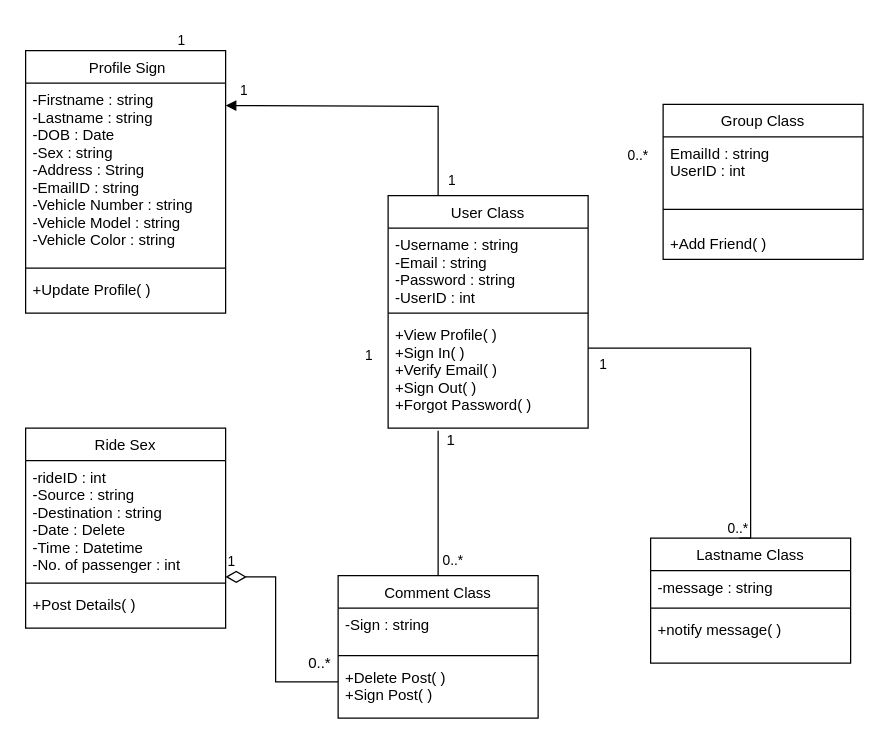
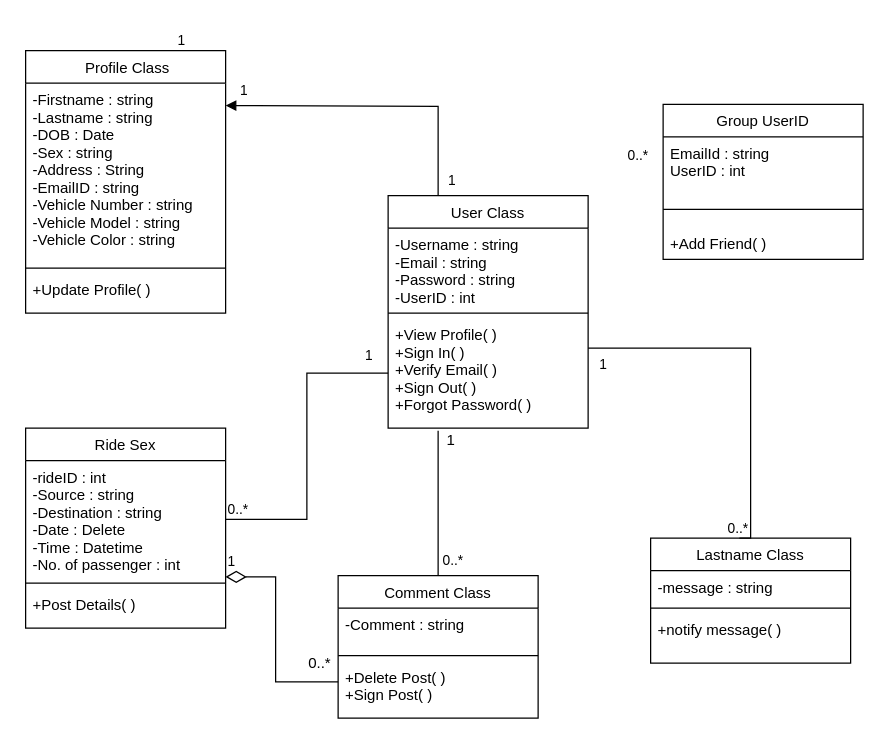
  <mxCell id="0" />
  <mxCell id="1" parent="0" />
  <mxCell id="2" value="User Class" style="swimlane;fontStyle=0;align=center;verticalAlign=top;childLayout=stackLayout;horizontal=1;startSize=26;horizontalStack=0;resizeParent=1;resizeLast=0;collapsible=1;marginBottom=0;rounded=0;shadow=0;strokeWidth=1;" parent="1" vertex="1"><mxGeometry x="310" y="156" width="160" height="186" as="geometry"><mxRectangle x="230" y="140" width="160" height="26" as="alternateBounds" /></mxGeometry></mxCell>
  <mxCell id="3" value="-Username : string&#10;-Email : string&#10;-Password : string&#10;-UserID : int" style="text;align=left;verticalAlign=top;spacingLeft=4;spacingRight=4;overflow=hidden;rotatable=0;points=[[0,0.5],[1,0.5]];portConstraint=eastwest;" parent="2" vertex="1"><mxGeometry y="26" width="160" height="64" as="geometry" /></mxCell>
  <mxCell id="4" value="" style="line;html=1;strokeWidth=1;align=left;verticalAlign=middle;spacingTop=-1;spacingLeft=3;spacingRight=3;rotatable=0;labelPosition=right;points=[];portConstraint=eastwest;" parent="2" vertex="1"><mxGeometry y="90" width="160" height="8" as="geometry" /></mxCell>
  <mxCell id="5" value="+View Profile( )&#10;+Sign In( )&#10;+Verify Email( )&#10;+Sign Out( )&#10;+Forgot Password( )" style="text;align=left;verticalAlign=top;spacingLeft=4;spacingRight=4;overflow=hidden;rotatable=0;points=[[0,0.5],[1,0.5]];portConstraint=eastwest;" parent="2" vertex="1"><mxGeometry y="98" width="160" height="88" as="geometry" /></mxCell>
  <mxCell id="6" value="Ride Sex" style="swimlane;fontStyle=0;align=center;verticalAlign=top;childLayout=stackLayout;horizontal=1;startSize=26;horizontalStack=0;resizeParent=1;resizeLast=0;collapsible=1;marginBottom=0;rounded=0;shadow=0;strokeWidth=1;" parent="1" vertex="1"><mxGeometry x="20" y="342" width="160" height="160" as="geometry"><mxRectangle x="130" y="380" width="160" height="26" as="alternateBounds" /></mxGeometry></mxCell>
  <mxCell id="7" value="-rideID : int&#10;-Source : string&#10;-Destination : string&#10;-Date : Delete&#10;-Time : Datetime&#10;-No. of passenger : int" style="text;align=left;verticalAlign=top;spacingLeft=4;spacingRight=4;overflow=hidden;rotatable=0;points=[[0,0.5],[1,0.5]];portConstraint=eastwest;" parent="6" vertex="1"><mxGeometry y="26" width="160" height="94" as="geometry" /></mxCell>
  <mxCell id="8" value="" style="line;html=1;strokeWidth=1;align=left;verticalAlign=middle;spacingTop=-1;spacingLeft=3;spacingRight=3;rotatable=0;labelPosition=right;points=[];portConstraint=eastwest;" parent="6" vertex="1"><mxGeometry y="120" width="160" height="8" as="geometry" /></mxCell>
  <mxCell id="9" value="+Post Details( )" style="text;align=left;verticalAlign=top;spacingLeft=4;spacingRight=4;overflow=hidden;rotatable=0;points=[[0,0.5],[1,0.5]];portConstraint=eastwest;fontStyle=0" parent="6" vertex="1"><mxGeometry y="128" width="160" height="32" as="geometry" /></mxCell>
- <mxCell id="10" value="Group Class" style="swimlane;fontStyle=0;align=center;verticalAlign=top;childLayout=stackLayout;horizontal=1;startSize=26;horizontalStack=0;resizeParent=1;resizeLast=0;collapsible=1;marginBottom=0;rounded=0;shadow=0;strokeWidth=1;" parent="1" vertex="1"><mxGeometry x="530" y="83" width="160" height="124" as="geometry"><mxRectangle x="340" y="380" width="170" height="26" as="alternateBounds" /></mxGeometry></mxCell>
+ <mxCell id="10" value="Group UserID" style="swimlane;fontStyle=0;align=center;verticalAlign=top;childLayout=stackLayout;horizontal=1;startSize=26;horizontalStack=0;resizeParent=1;resizeLast=0;collapsible=1;marginBottom=0;rounded=0;shadow=0;strokeWidth=1;" parent="1" vertex="1"><mxGeometry x="530" y="83" width="160" height="124" as="geometry"><mxRectangle x="340" y="380" width="170" height="26" as="alternateBounds" /></mxGeometry></mxCell>
  <mxCell id="11" value="EmailId : string&#10;UserID : int" style="text;align=left;verticalAlign=top;spacingLeft=4;spacingRight=4;overflow=hidden;rotatable=0;points=[[0,0.5],[1,0.5]];portConstraint=eastwest;" parent="10" vertex="1"><mxGeometry y="26" width="160" height="44" as="geometry" /></mxCell>
  <mxCell id="12" value="" style="line;html=1;strokeWidth=1;align=left;verticalAlign=middle;spacingTop=-1;spacingLeft=3;spacingRight=3;rotatable=0;labelPosition=right;points=[];portConstraint=eastwest;" parent="10" vertex="1"><mxGeometry y="70" width="160" height="28" as="geometry" /></mxCell>
  <mxCell id="13" value="+Add Friend( )" style="text;align=left;verticalAlign=top;spacingLeft=4;spacingRight=4;overflow=hidden;rotatable=0;points=[[0,0.5],[1,0.5]];portConstraint=eastwest;" vertex="1" parent="10"><mxGeometry y="98" width="160" height="26" as="geometry" /></mxCell>
- <mxCell id="14" value=" Profile Sign" style="swimlane;fontStyle=0;align=center;verticalAlign=top;childLayout=stackLayout;horizontal=1;startSize=26;horizontalStack=0;resizeParent=1;resizeLast=0;collapsible=1;marginBottom=0;rounded=0;shadow=0;strokeWidth=1;" parent="1" vertex="1"><mxGeometry x="20" y="40" width="160" height="210" as="geometry"><mxRectangle x="550" y="140" width="160" height="26" as="alternateBounds" /></mxGeometry></mxCell>
+ <mxCell id="14" value=" Profile Class" style="swimlane;fontStyle=0;align=center;verticalAlign=top;childLayout=stackLayout;horizontal=1;startSize=26;horizontalStack=0;resizeParent=1;resizeLast=0;collapsible=1;marginBottom=0;rounded=0;shadow=0;strokeWidth=1;" parent="1" vertex="1"><mxGeometry x="20" y="40" width="160" height="210" as="geometry"><mxRectangle x="550" y="140" width="160" height="26" as="alternateBounds" /></mxGeometry></mxCell>
  <mxCell id="15" value="-Firstname : string&#10;-Lastname : string&#10;-DOB : Date&#10;-Sex : string&#10;-Address : String&#10;-EmailID : string&#10;-Vehicle Number : string&#10;-Vehicle Model : string&#10;-Vehicle Color : string" style="text;align=left;verticalAlign=top;spacingLeft=4;spacingRight=4;overflow=hidden;rotatable=0;points=[[0,0.5],[1,0.5]];portConstraint=eastwest;" parent="14" vertex="1"><mxGeometry y="26" width="160" height="144" as="geometry" /></mxCell>
  <mxCell id="16" value="" style="line;html=1;strokeWidth=1;align=left;verticalAlign=middle;spacingTop=-1;spacingLeft=3;spacingRight=3;rotatable=0;labelPosition=right;points=[];portConstraint=eastwest;" parent="14" vertex="1"><mxGeometry y="170" width="160" height="8" as="geometry" /></mxCell>
  <mxCell id="17" value="+Update Profile( )&#10;" style="text;align=left;verticalAlign=top;spacingLeft=4;spacingRight=4;overflow=hidden;rotatable=0;points=[[0,0.5],[1,0.5]];portConstraint=eastwest;" parent="14" vertex="1"><mxGeometry y="178" width="160" height="32" as="geometry" /></mxCell>
  <mxCell id="18" value="Lastname Class" style="swimlane;fontStyle=0;align=center;verticalAlign=top;childLayout=stackLayout;horizontal=1;startSize=26;horizontalStack=0;resizeParent=1;resizeLast=0;collapsible=1;marginBottom=0;rounded=0;shadow=0;strokeWidth=1;" vertex="1" parent="1"><mxGeometry x="520" y="430" width="160" height="100" as="geometry"><mxRectangle x="340" y="380" width="170" height="26" as="alternateBounds" /></mxGeometry></mxCell>
  <mxCell id="19" value="-message : string" style="text;align=left;verticalAlign=top;spacingLeft=4;spacingRight=4;overflow=hidden;rotatable=0;points=[[0,0.5],[1,0.5]];portConstraint=eastwest;" vertex="1" parent="18"><mxGeometry y="26" width="160" height="26" as="geometry" /></mxCell>
  <mxCell id="20" value="" style="line;html=1;strokeWidth=1;align=left;verticalAlign=middle;spacingTop=-1;spacingLeft=3;spacingRight=3;rotatable=0;labelPosition=right;points=[];portConstraint=eastwest;" vertex="1" parent="18"><mxGeometry y="52" width="160" height="8" as="geometry" /></mxCell>
  <mxCell id="21" value="+notify message( )" style="text;align=left;verticalAlign=top;spacingLeft=4;spacingRight=4;overflow=hidden;rotatable=0;points=[[0,0.5],[1,0.5]];portConstraint=eastwest;" vertex="1" parent="18"><mxGeometry y="60" width="160" height="26" as="geometry" /></mxCell>
  <mxCell id="22" value="Comment Class" style="swimlane;fontStyle=0;align=center;verticalAlign=top;childLayout=stackLayout;horizontal=1;startSize=26;horizontalStack=0;resizeParent=1;resizeLast=0;collapsible=1;marginBottom=0;rounded=0;shadow=0;strokeWidth=1;" vertex="1" parent="1"><mxGeometry x="270" y="460" width="160" height="114" as="geometry"><mxRectangle x="340" y="380" width="170" height="26" as="alternateBounds" /></mxGeometry></mxCell>
- <mxCell id="23" value="-Sign : string" style="text;align=left;verticalAlign=top;spacingLeft=4;spacingRight=4;overflow=hidden;rotatable=0;points=[[0,0.5],[1,0.5]];portConstraint=eastwest;" vertex="1" parent="22"><mxGeometry y="26" width="160" height="34" as="geometry" /></mxCell>
+ <mxCell id="23" value="-Comment : string" style="text;align=left;verticalAlign=top;spacingLeft=4;spacingRight=4;overflow=hidden;rotatable=0;points=[[0,0.5],[1,0.5]];portConstraint=eastwest;" vertex="1" parent="22"><mxGeometry y="26" width="160" height="34" as="geometry" /></mxCell>
  <mxCell id="24" value="" style="line;html=1;strokeWidth=1;align=left;verticalAlign=middle;spacingTop=-1;spacingLeft=3;spacingRight=3;rotatable=0;labelPosition=right;points=[];portConstraint=eastwest;" vertex="1" parent="22"><mxGeometry y="60" width="160" height="8" as="geometry" /></mxCell>
  <mxCell id="25" value="+Delete Post( )&#10;+Sign Post( )" style="text;align=left;verticalAlign=top;spacingLeft=4;spacingRight=4;overflow=hidden;rotatable=0;points=[[0,0.5],[1,0.5]];portConstraint=eastwest;" vertex="1" parent="22"><mxGeometry y="68" width="160" height="34" as="geometry" /></mxCell>
  <mxCell id="26" value="" style="endArrow=none;endFill=0;html=1;edgeStyle=orthogonalEdgeStyle;align=left;verticalAlign=top;rounded=0;entryX=0.25;entryY=0;entryDx=0;entryDy=0;startArrow=block;startFill=1;" edge="1" parent="1" target="2"><mxGeometry x="-1" relative="1" as="geometry"><mxPoint x="180" y="84" as="sourcePoint" /><mxPoint x="350" y="150" as="targetPoint" /></mxGeometry></mxCell>
  <mxCell id="27" value="1" style="edgeLabel;resizable=0;html=1;align=left;verticalAlign=bottom;" connectable="0" vertex="1" parent="26"><mxGeometry x="-1" relative="1" as="geometry"><mxPoint x="10" y="-4" as="offset" /></mxGeometry></mxCell>
  <mxCell id="28" value="1" style="edgeLabel;html=1;align=center;verticalAlign=middle;resizable=0;points=[];" vertex="1" connectable="0" parent="26"><mxGeometry x="0.893" y="5" relative="1" as="geometry"><mxPoint x="5" as="offset" /></mxGeometry></mxCell>
  <mxCell id="29" value="" style="endArrow=none;endFill=0;html=1;edgeStyle=orthogonalEdgeStyle;align=left;verticalAlign=top;rounded=0;" edge="1" parent="1"><mxGeometry x="-1" relative="1" as="geometry"><mxPoint x="591" y="430" as="sourcePoint" /><mxPoint x="470" y="278" as="targetPoint" /><Array as="points"><mxPoint x="600" y="430" /><mxPoint x="600" y="278" /></Array></mxGeometry></mxCell>
  <mxCell id="30" value="0..*" style="edgeLabel;resizable=0;html=1;align=left;verticalAlign=bottom;" connectable="0" vertex="1" parent="29"><mxGeometry x="-1" relative="1" as="geometry"><mxPoint x="-11" as="offset" /></mxGeometry></mxCell>
  <mxCell id="31" value="1" style="edgeLabel;html=1;align=center;verticalAlign=middle;resizable=0;points=[];" vertex="1" connectable="0" parent="29"><mxGeometry x="0.924" y="5" relative="1" as="geometry"><mxPoint y="7" as="offset" /></mxGeometry></mxCell>
  <mxCell id="32" value="" style="endArrow=none;endFill=0;html=1;edgeStyle=orthogonalEdgeStyle;align=left;verticalAlign=top;rounded=0;exitX=0.5;exitY=0;exitDx=0;exitDy=0;" edge="1" parent="1" source="22"><mxGeometry x="-1" relative="1" as="geometry"><mxPoint x="546.96" y="114.036" as="sourcePoint" /><mxPoint x="350" y="344" as="targetPoint" /></mxGeometry></mxCell>
+ <mxCell id="33" value="" style="endArrow=none;endFill=0;html=1;edgeStyle=orthogonalEdgeStyle;align=left;verticalAlign=top;rounded=0;entryX=0;entryY=0.5;entryDx=0;entryDy=0;exitX=1;exitY=0.5;exitDx=0;exitDy=0;" edge="1" parent="1" source="7" target="5"><mxGeometry x="-1" relative="1" as="geometry"><mxPoint x="556.96" y="124.036" as="sourcePoint" /><mxPoint x="460" y="186" as="targetPoint" /></mxGeometry></mxCell>
+ <mxCell id="34" value="0..*" style="edgeLabel;resizable=0;html=1;align=left;verticalAlign=bottom;" connectable="0" vertex="1" parent="33"><mxGeometry x="-1" relative="1" as="geometry" /></mxCell>
  <mxCell id="35" value="&lt;span style=&quot;color: rgba(0 , 0 , 0 , 0) ; font-family: monospace ; font-size: 0px&quot;&gt;%3CmxGraphModel%3E%3Croot%3E%3CmxCell%20id%3D%220%22%2F%3E%3CmxCell%20id%3D%221%22%20parent%3D%220%22%2F%3E%3CmxCell%20id%3D%222%22%20value%3D%220..*%22%20style%3D%22edgeLabel%3Bresizable%3D0%3Bhtml%3D1%3Balign%3Dleft%3BverticalAlign%3Dbottom%3B%22%20connectable%3D%220%22%20vertex%3D%221%22%20parent%3D%221%22%3E%3CmxGeometry%20x%3D%22700%22%20y%3D%2263%22%20as%3D%22geometry%22%2F%3E%3C%2FmxCell%3E%3C%2Froot%3E%3C%2FmxGraphModel%3E&lt;/span&gt;" style="text;html=1;align=center;verticalAlign=middle;resizable=0;points=[];autosize=1;strokeColor=none;fillColor=none;" vertex="1" parent="1"><mxGeometry x="140" width="20" height="20" as="geometry" y="20" /></mxCell>
  <mxCell id="36" value="1" style="edgeLabel;resizable=0;html=1;align=left;verticalAlign=bottom;" connectable="0" vertex="1" parent="1"><mxGeometry x="140" y="40" as="geometry" /></mxCell>
  <mxCell id="37" value="&lt;span style=&quot;color: rgb(0, 0, 0); font-family: helvetica; font-size: 11px; font-style: normal; font-weight: 400; letter-spacing: normal; text-align: left; text-indent: 0px; text-transform: none; word-spacing: 0px; background-color: rgb(255, 255, 255); display: inline; float: none;&quot;&gt;0..*&lt;/span&gt;" style="text;whiteSpace=wrap;html=1;" vertex="1" parent="1"><mxGeometry x="500" y="110" width="40" height="30" as="geometry" /></mxCell>
  <mxCell id="38" value="&lt;span style=&quot;color: rgb(0 , 0 , 0) ; font-family: &amp;#34;helvetica&amp;#34; ; font-size: 11px ; font-style: normal ; font-weight: 400 ; letter-spacing: normal ; text-align: left ; text-indent: 0px ; text-transform: none ; word-spacing: 0px ; background-color: rgb(255 , 255 , 255) ; display: inline ; float: none&quot;&gt;1&lt;/span&gt;" style="text;whiteSpace=wrap;html=1;" vertex="1" parent="1"><mxGeometry x="290" y="270" width="10" height="20" as="geometry" /></mxCell>
  <mxCell id="39" value="0..*" style="edgeLabel;resizable=0;html=1;align=left;verticalAlign=bottom;" connectable="0" vertex="1" parent="1"><mxGeometry x="380" y="450" as="geometry"><mxPoint x="-28" y="6" as="offset" /></mxGeometry></mxCell>
  <mxCell id="40" value="1" style="text;html=1;align=center;verticalAlign=middle;resizable=0;points=[];autosize=1;strokeColor=none;fillColor=none;" vertex="1" parent="1"><mxGeometry x="350" y="342" width="20" height="20" as="geometry" /></mxCell>
  <mxCell id="41" value="0..*" style="text;html=1;align=center;verticalAlign=middle;resizable=0;points=[];autosize=1;strokeColor=none;fillColor=none;" vertex="1" parent="1"><mxGeometry x="240" y="520" width="30" height="20" as="geometry" /></mxCell>
  <mxCell id="42" value="1" style="endArrow=none;html=1;endSize=12;startArrow=diamondThin;startSize=14;startFill=0;edgeStyle=orthogonalEdgeStyle;align=left;verticalAlign=bottom;rounded=0;entryX=0;entryY=0.5;entryDx=0;entryDy=0;endFill=0;" edge="1" parent="1" target="25"><mxGeometry x="-1" y="3" relative="1" as="geometry"><mxPoint x="180" y="461" as="sourcePoint" /><mxPoint x="400" y="362" as="targetPoint" /><Array as="points"><mxPoint x="220" y="461" /><mxPoint x="220" y="545" /></Array></mxGeometry></mxCell>
